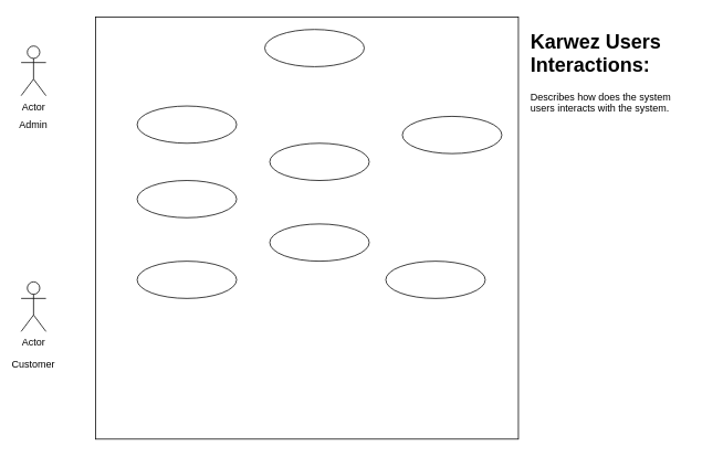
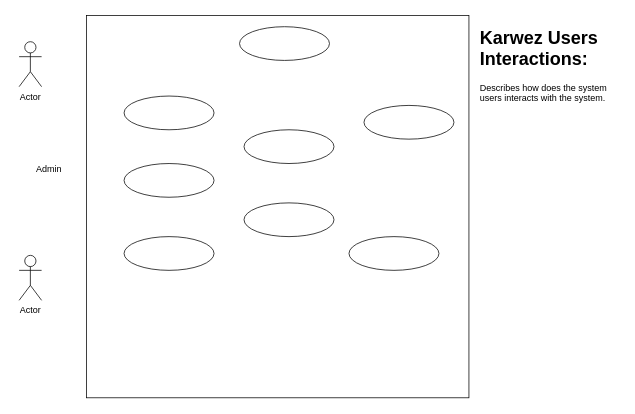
  <mxCell id="0" />
  <mxCell id="1" parent="0" />
  <mxCell id="2" value="" style="whiteSpace=wrap;html=1;aspect=fixed;" vertex="1" parent="1"><mxGeometry x="115" y="20" width="510" height="510" as="geometry" /></mxCell>
  <mxCell id="3" value="&lt;h1&gt;Karwez Users Interactions:&lt;br&gt;&lt;/h1&gt;&lt;p&gt;Describes how does the system users interacts with the system.&lt;br&gt;&lt;/p&gt;" style="text;html=1;strokeColor=none;fillColor=none;spacing=5;spacingTop=-20;whiteSpace=wrap;overflow=hidden;rounded=0;" vertex="1" parent="1"><mxGeometry x="635" y="30" width="190" height="120" as="geometry" /></mxCell>
  <mxCell id="4" value="Actor" style="shape=umlActor;verticalLabelPosition=bottom;verticalAlign=top;html=1;outlineConnect=0;" vertex="1" parent="1"><mxGeometry x="25" y="55" width="30" height="60" as="geometry" /></mxCell>
  <mxCell id="5" value="Actor" style="shape=umlActor;verticalLabelPosition=bottom;verticalAlign=top;html=1;outlineConnect=0;" vertex="1" parent="1"><mxGeometry x="25" y="340" width="30" height="60" as="geometry" /></mxCell>
- <mxCell id="6" value="Admin" style="text;html=1;strokeColor=none;fillColor=none;align=center;verticalAlign=middle;whiteSpace=wrap;rounded=0;" vertex="1" parent="1"><mxGeometry x="20" y="140" width="40" height="20" as="geometry" /></mxCell>
- <mxCell id="7" value="&lt;div&gt;Customer&lt;/div&gt;" style="text;html=1;strokeColor=none;fillColor=none;align=center;verticalAlign=middle;whiteSpace=wrap;rounded=0;" vertex="1" parent="1"><mxGeometry x="20" y="430" width="40" height="20" as="geometry" /></mxCell>
+ <mxCell id="6" value="Admin" style="text;html=1;strokeColor=none;fillColor=none;align=center;verticalAlign=middle;whiteSpace=wrap;rounded=0;" vertex="1" parent="1"><mxGeometry x="45" y="215" width="40" height="20" as="geometry" /></mxCell>
  <mxCell id="8" value="" style="ellipse;whiteSpace=wrap;html=1;" vertex="1" parent="1"><mxGeometry x="319" y="35" width="120" height="45" as="geometry" /></mxCell>
  <mxCell id="9" value="" style="ellipse;whiteSpace=wrap;html=1;" vertex="1" parent="1"><mxGeometry x="165" y="127.5" width="120" height="45" as="geometry" /></mxCell>
  <mxCell id="10" value="" style="ellipse;whiteSpace=wrap;html=1;" vertex="1" parent="1"><mxGeometry x="485" y="140" width="120" height="45" as="geometry" /></mxCell>
  <mxCell id="11" value="" style="ellipse;whiteSpace=wrap;html=1;" vertex="1" parent="1"><mxGeometry x="325" y="270" width="120" height="45" as="geometry" /></mxCell>
  <mxCell id="12" value="" style="ellipse;whiteSpace=wrap;html=1;" vertex="1" parent="1"><mxGeometry x="325" y="172.5" width="120" height="45" as="geometry" /></mxCell>
  <mxCell id="13" value="" style="ellipse;whiteSpace=wrap;html=1;" vertex="1" parent="1"><mxGeometry x="465" y="315" width="120" height="45" as="geometry" /></mxCell>
  <mxCell id="14" value="" style="ellipse;whiteSpace=wrap;html=1;" vertex="1" parent="1"><mxGeometry x="165" y="217.5" width="120" height="45" as="geometry" /></mxCell>
  <mxCell id="15" value="" style="ellipse;whiteSpace=wrap;html=1;" vertex="1" parent="1"><mxGeometry x="165" y="315" width="120" height="45" as="geometry" /></mxCell>
